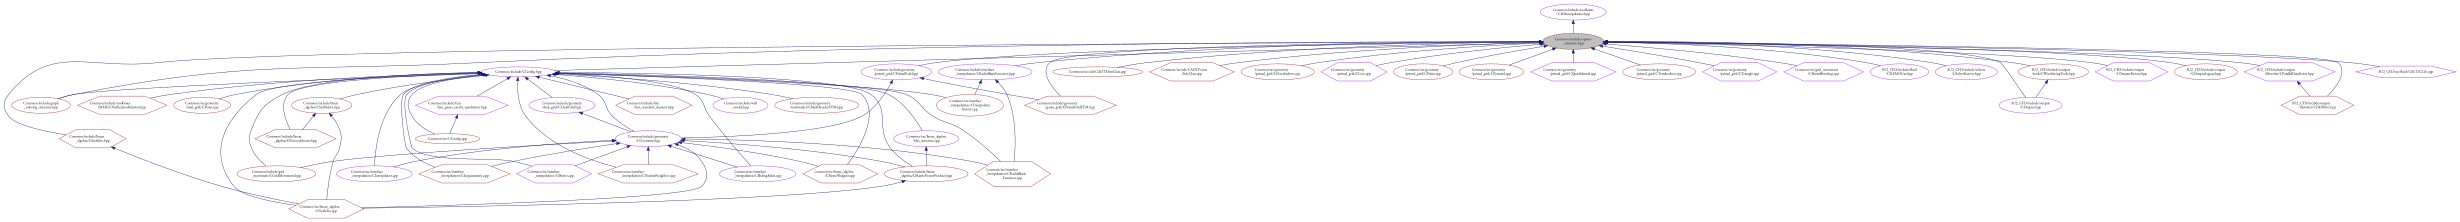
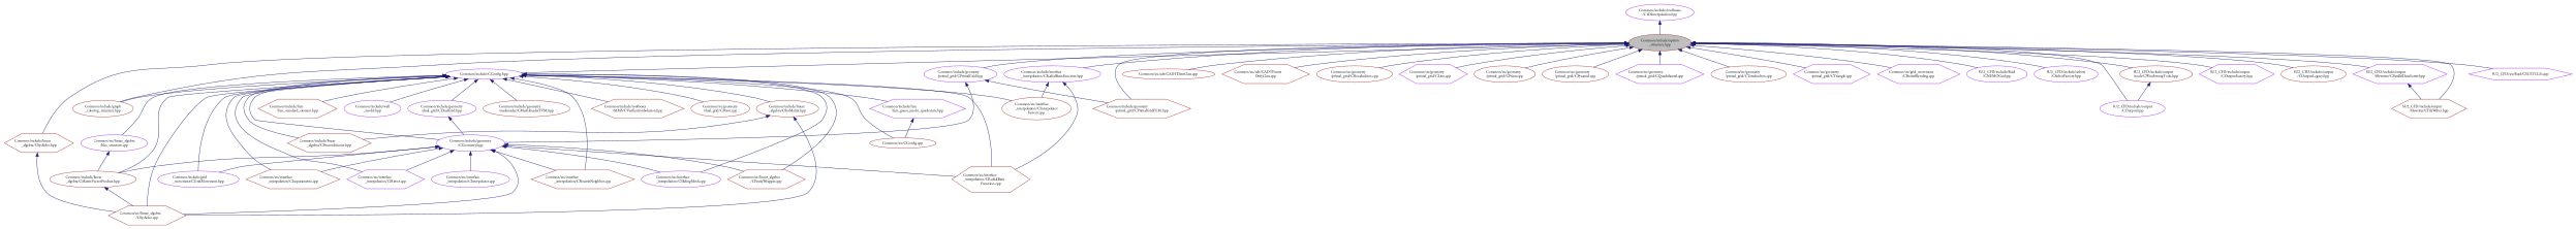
  digraph {
    fontname="EB Garamond"
    node [color=brown fillcolor=white fontname="EB Garamond" fontsize=10 shape=ellipse style=filled]
    edge [color=midnightblue dir=back fontname="EB Garamond" fontsize=10 labelfontname=Helvetica labelfontsize=10 style=solid]
    n1 [fillcolor=grey75 fontcolor=black height=0.2 label="Common/include/option\l_structure.hpp" width=0.4]
    n2 [color=purple height=0.2 label="Common/include/CConfig.hpp" width=0.4]
    n3 [height=0.2 label="Common/include/graph\l_coloring_structure.hpp" width=0.4]
    n4 [color=purple height=0.2 label="Common/include/geometry\l/primal_grid/CPrimalGrid.hpp" width=0.4]
-   n5 [height=0.2 label="Common/include/geometry\l/gauss_grid/CPrimalGridFEM.hpp" shape=hexagon width=0.4]
+   n5 [height=0.2 label="Common/include/geometry\l/primal_grid/CPrimalGridFEM.hpp" shape=hexagon width=0.4]
    n6 [height=0.2 label="Common/include/linear\l_algebra/CSysSolve.hpp" shape=hexagon width=0.4]
    n7 [color=purple height=0.2 label="Common/include/interface\l_interpolation/CRadialBasisFunction.hpp" width=0.4]
    n8 [height=0.2 label="Common/src/adt/CADTElemClass.cpp" width=0.4]
    n9 [height=0.2 label="Common/src/adt/CADTPoints\lOnlyClass.cpp" shape=hexagon width=0.4]
    n10 [height=0.2 label="Common/src/geometry\l/primal_grid/CHexahedron.cpp" width=0.4]
    n11 [color=purple height=0.2 label="Common/src/geometry\l/primal_grid/CLine.cpp" shape=hexagon width=0.4]
    n12 [height=0.2 label="Common/src/geometry\l/primal_grid/CPrism.cpp" width=0.4]
    n13 [height=0.2 label="Common/src/geometry\l/primal_grid/CPyramid.cpp" width=0.4]
    n14 [color=purple height=0.2 label="Common/src/geometry\l/primal_grid/CQuadrilateral.cpp" shape=hexagon width=0.4]
    n15 [height=0.2 label="Common/src/geometry\l/primal_grid/CTetrahedron.cpp" width=0.4]
    n16 [color=purple height=0.2 label="Common/src/geometry\l/primal_grid/CTriangle.cpp" shape=hexagon width=0.4]
    n17 [color=purple height=0.2 label="Common/src/grid_movement\l/CBezierBlending.cpp" shape=hexagon width=0.4]
    n18 [color=purple height=0.2 label="SU2_CFD/include/fluid\l/CNEMOGas.hpp" width=0.4]
    n19 [color=purple height=0.2 label="SU2_CFD/include/solvers\l/CSolverFactory.hpp" width=0.4]
    n20 [height=0.2 label="SU2_CFD/include/output\l/tools/CWindowingTools.hpp" width=0.4]
    n21 [color=purple height=0.2 label="SU2_CFD/include/output\l/COutput.hpp" width=0.4]
    n22 [color=purple height=0.2 label="SU2_CFD/include/output\l/COutputFactory.hpp" shape=hexagon width=0.4]
    n23 [height=0.2 label="SU2_CFD/include/output\l/COutputLegacy.hpp" width=0.4]
    n24 [height=0.2 label="SU2_CFD/include/output\l/filewriter/CFileWriter.hpp" shape=hexagon width=0.4]
    n25 [color=purple height=0.2 label="SU2_CFD/include/output\l/filewriter/CParallelDataSorter.hpp" shape=hexagon width=0.4]
    n26 [color=purple height=0.2 label="SU2_CFD/src/fluid/CSU2TCLib.cpp" shape=hexagon width=0.4]
    n27 [color=purple height=0.2 label="Common/include/fem\l/fem_gauss_jacobi_quadrature.hpp" shape=hexagon width=0.4]
    n28 [height=0.2 label="Common/src/CConfig.cpp" width=0.4]
    n29 [color=purple height=0.2 label="Common/include/geometry\l/dual_grid/CDualGrid.hpp" width=0.4]
    n30 [color=purple height=0.2 label="Common/include/geometry\l/CGeometry.hpp" width=0.4]
-   n31 [height=0.2 label="Common/include/grid\l_movement/CGridMovement.hpp" width=0.4]
+   n31 [color=purple height=0.2 label="Common/include/grid\l_movement/CGridMovement.hpp" width=0.4]
    n32 [height=0.2 label="Common/include/linear\l_algebra/CMatrixVectorProduct.hpp" width=0.4]
    n33 [height=0.2 label="Common/src/linear_algebra\l/CSysSolve.cpp" shape=hexagon width=0.4]
    n34 [height=0.2 label="Common/include/linear\l_algebra/CPreconditioner.hpp" shape=hexagon width=0.4]
    n35 [color=purple height=0.2 label="Common/src/interface\l_interpolation/CInterpolator.cpp" width=0.4]
    n36 [height=0.2 label="Common/src/interface\l_interpolation/CIsoparametric.cpp" shape=hexagon width=0.4]
    n37 [color=purple height=0.2 label="Common/src/interface\l_interpolation/CMirror.cpp" shape=hexagon width=0.4]
    n38 [height=0.2 label="Common/src/interface\l_interpolation/CNearestNeighbor.cpp" shape=hexagon width=0.4]
    n39 [height=0.2 label="Common/src/interface\l_interpolation/CRadialBasis\lFunction.cpp" shape=hexagon width=0.4]
    n40 [color=purple height=0.2 label="Common/src/interface\l_interpolation/CSlidingMesh.cpp" width=0.4]
    n41 [height=0.2 label="Common/src/linear_algebra\l/CPastixWrapper.cpp" shape=hexagon width=0.4]
    n42 [height=0.2 label="Common/include/fem\l/fem_standard_element.hpp" shape=hexagon width=0.4]
    n43 [color=purple height=0.2 label="Common/include/wall\l_model.hpp" width=0.4]
    n44 [height=0.2 label="Common/include/geometry\l/meshreader/CMeshReaderFVM.hpp" width=0.4]
    n45 [height=0.2 label="Common/include/linear\l_algebra/CSysMatrix.hpp" width=0.4]
    n46 [height=0.2 label="Common/include/toolboxes\l/MMS/CVerificationSolution.hpp" shape=hexagon width=0.4]
    n47 [height=0.2 label="Common/src/geometry\l/dual_grid/CPoint.cpp" width=0.4]
    n48 [height=0.2 label="Common/src/interface\l_interpolation/CInterpolator\lFactory.cpp" width=0.4]
    n49 [color=purple height=0.2 label="Common/src/linear_algebra\l/blas_structure.cpp" width=0.4]
    n50 [color=purple height=0.2 label="Common/include/toolboxes\l/C1DInterpolation.hpp" width=0.4]
    n1 -> n2
    n1 -> n3
    n1 -> n4
    n1 -> n5
    n1 -> n6
    n1 -> n7
    n1 -> n8
    n1 -> n9
    n1 -> n10
    n1 -> n11
    n1 -> n12
    n1 -> n13
    n1 -> n14
    n1 -> n15
    n1 -> n16
    n1 -> n17
    n1 -> n18
    n1 -> n19
    n1 -> n20
    n1 -> n21
    n1 -> n22
    n1 -> n23
    n1 -> n24
    n1 -> n25
    n1 -> n26
    n2 -> n3
    n2 -> n27
    n2 -> n28
    n2 -> n29
    n2 -> n30
    n2 -> n31
    n2 -> n32
    n2 -> n33
    n2 -> n34
-   n2 -> n35
    n2 -> n36
    n2 -> n37
    n2 -> n38
    n2 -> n39
    n2 -> n40
    n2 -> n41
    n2 -> n42
    n2 -> n43
    n2 -> n44
    n2 -> n45
    n2 -> n46
    n2 -> n47
    n2 -> n48
    n2 -> n49
    n4 -> n5
    n4 -> n30
    n6 -> n33
    n7 -> n39
    n7 -> n48
    n20 -> n21
    n25 -> n24
    n27 -> n28
    n29 -> n30
    n30 -> n31
    n30 -> n32
    n30 -> n33
    n30 -> n35
    n30 -> n36
    n30 -> n37
    n30 -> n38
    n30 -> n39
    n30 -> n40
    n30 -> n41
    n32 -> n33
    n45 -> n33
    n45 -> n34
    n49 -> n32
    n50 -> n1
  }
